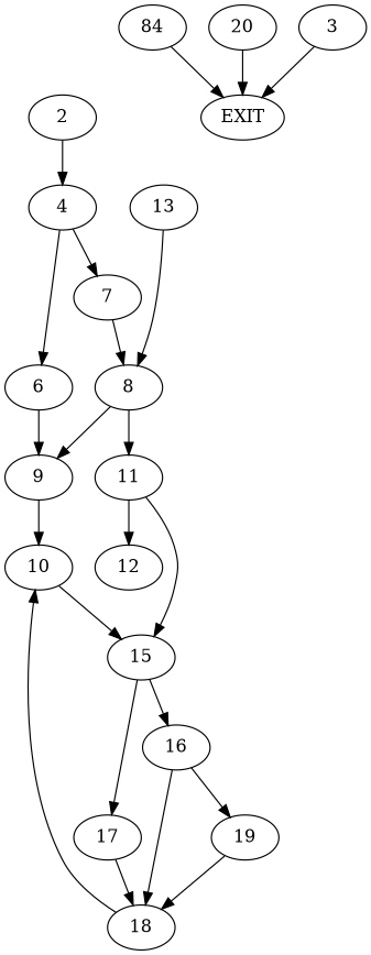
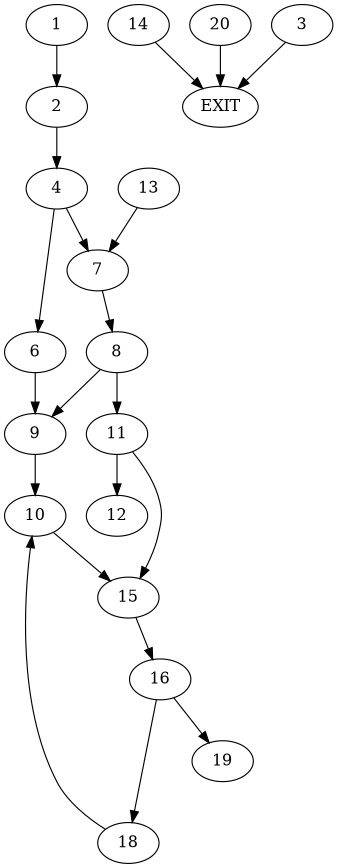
  digraph {
+   1
    2
    n3 [label=EXIT]
-   14 [label=84]
+   14
    20
    4
    3
    6
    7
    9
    8
    10
    11
    15
    12
    16
-   17
    13
    18
    19
+   1 -> 2
    2 -> 4
    14 -> n3
    20 -> n3
    4 -> 6
    4 -> 7
    3 -> n3
    6 -> 9
    7 -> 8
    9 -> 10
    8 -> 9
    8 -> 11
    10 -> 15
    11 -> 15
    11 -> 12
    15 -> 16
-   15 -> 17
    16 -> 18
    16 -> 19
-   17 -> 18
-   13 -> 8
+   13 -> 7
    18 -> 10
-   19 -> 18
  }
